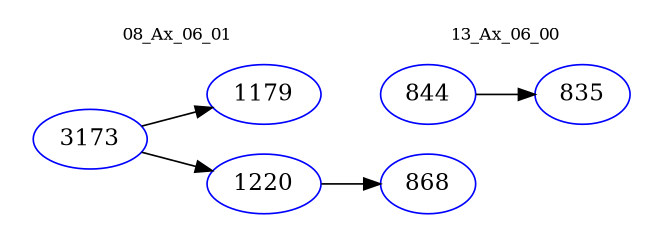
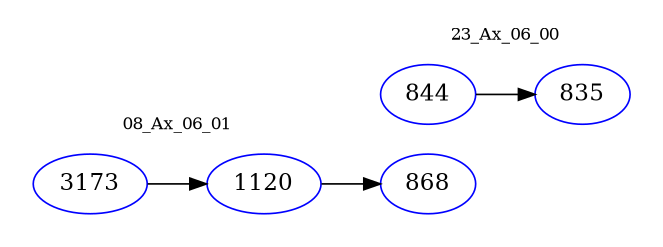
  digraph {
    rankdir=LR
    node [color=blue]
    edge [color=black]
    n1 [label=844]
    n2 [label=835]
    n3 [label=868]
    n4 [label=3173]
-   n5 [label=1220]
-   n6 [label=1179]
+   n5 [label=1120]
    subgraph cluster_1 {
      color=white
      fontsize=10
-     label="13_Ax_06_00"
+     label="23_Ax_06_00"
      n1
      n2
      n3
    }
    subgraph cluster_2 {
      color=white
      fontsize=10
      label="08_Ax_06_01"
      n4
      n5
-     n6
    }
    n1 -> n2
    n4 -> n5
-   n4 -> n6
    n5 -> n3
  }
